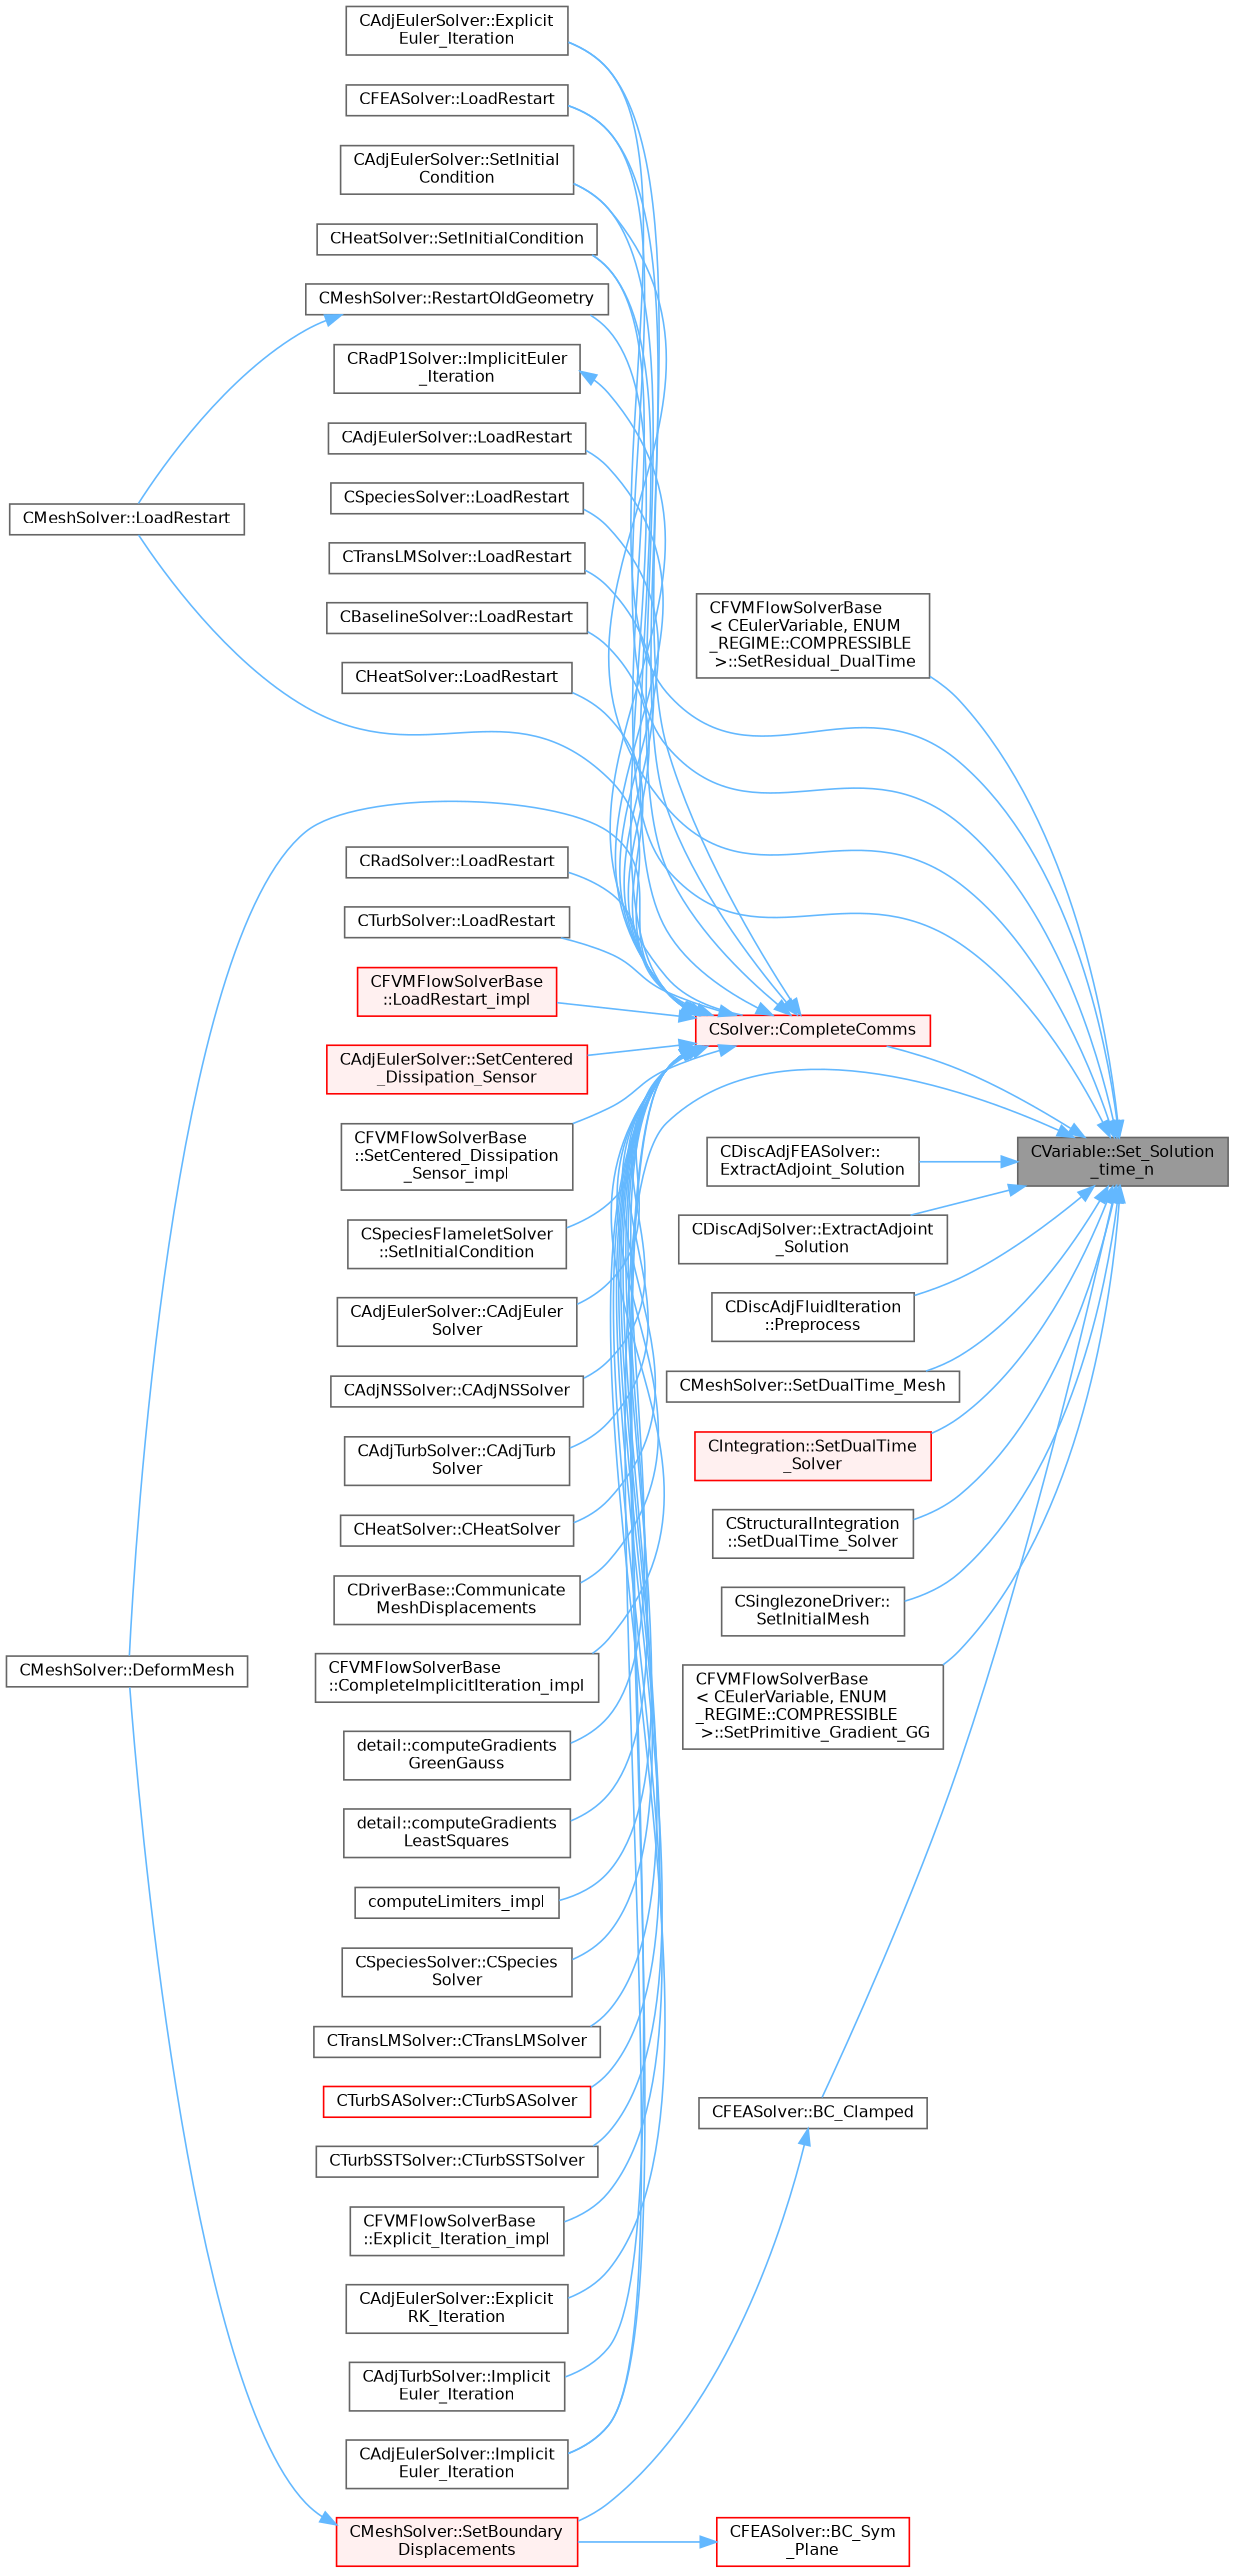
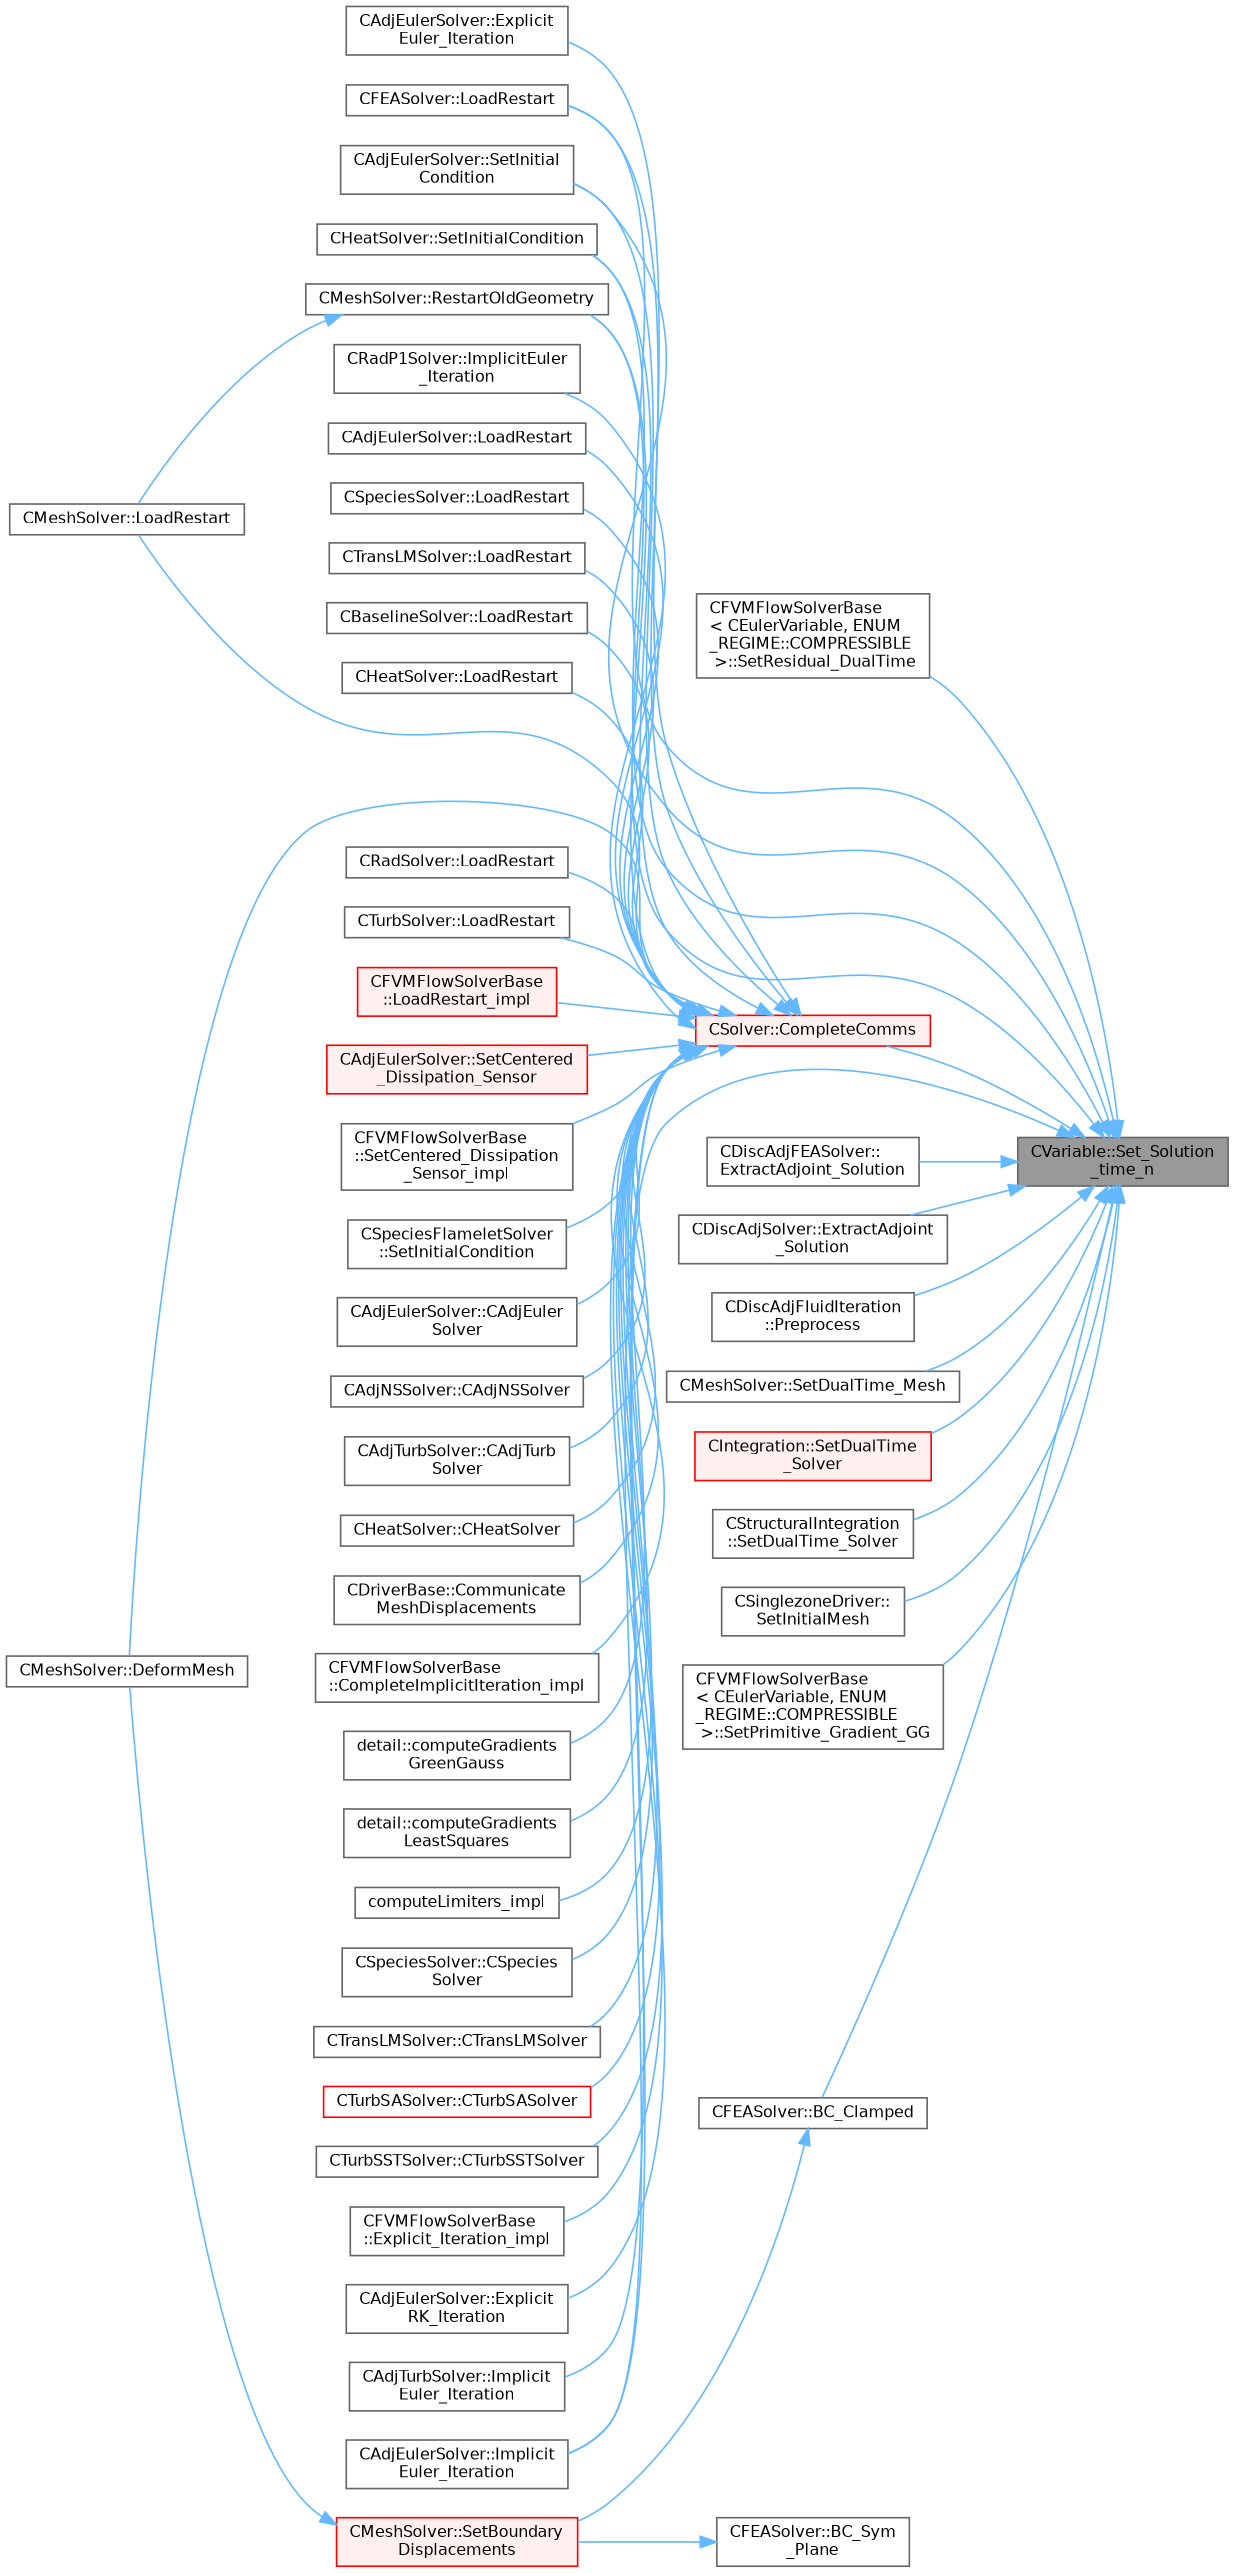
  digraph {
    rankdir=RL
    node [color=grey40 fillcolor=white fontname=Helvetica fontsize=10 shape=box style=filled]
    edge [color=steelblue1 dir=back fontname=Helvetica fontsize=10 labelfontname=Helvetica labelfontsize=10 style=solid]
    n1 [color=gray40 fillcolor=grey60 fontcolor=black height=0.2 label="CVariable::Set_Solution\l_time_n" width=0.4]
    n2 [height=0.2 label="CFEASolver::BC_Clamped" width=0.4]
    n3 [color=red fillcolor="#FFF0F0" height=0.2 label="CSolver::CompleteComms" width=0.4]
    n4 [height=0.2 label="CFEASolver::LoadRestart" width=0.4]
    n5 [height=0.2 label="CMeshSolver::RestartOldGeometry" width=0.4]
    n6 [height=0.2 label="CAdjEulerSolver::SetInitial\lCondition" width=0.4]
    n7 [height=0.2 label="CHeatSolver::SetInitialCondition" width=0.4]
    n8 [height=0.2 label="CDiscAdjFEASolver::\lExtractAdjoint_Solution" width=0.4]
    n9 [height=0.2 label="CDiscAdjSolver::ExtractAdjoint\l_Solution" width=0.4]
    n10 [height=0.2 label="CDiscAdjFluidIteration\l::Preprocess" width=0.4]
    n11 [height=0.2 label="CMeshSolver::SetDualTime_Mesh" width=0.4]
    n12 [color=red fillcolor="#FFF0F0" height=0.2 label="CIntegration::SetDualTime\l_Solver" width=0.4]
    n13 [height=0.2 label="CStructuralIntegration\l::SetDualTime_Solver" width=0.4]
    n14 [height=0.2 label="CSinglezoneDriver::\lSetInitialMesh" width=0.4]
    n15 [height=0.2 label="CFVMFlowSolverBase\l\< CEulerVariable, ENUM\l_REGIME::COMPRESSIBLE\l \>::SetPrimitive_Gradient_GG" width=0.4]
    n16 [height=0.2 label="CFVMFlowSolverBase\l\< CEulerVariable, ENUM\l_REGIME::COMPRESSIBLE\l \>::SetResidual_DualTime" width=0.4]
    n17 [height=0.2 label="CAdjEulerSolver::Implicit\lEuler_Iteration" width=0.4]
    n18 [color=red fillcolor="#FFF0F0" height=0.2 label="CMeshSolver::SetBoundary\lDisplacements" width=0.4]
-   n19 [color=red height=0.2 label="CFEASolver::BC_Sym\l_Plane" width=0.4]
+   n19 [height=0.2 label="CFEASolver::BC_Sym\l_Plane" width=0.4]
    n20 [height=0.2 label="CMeshSolver::DeformMesh" width=0.4]
    n21 [height=0.2 label="CAdjEulerSolver::CAdjEuler\lSolver" width=0.4]
    n22 [height=0.2 label="CAdjNSSolver::CAdjNSSolver" width=0.4]
    n23 [height=0.2 label="CAdjTurbSolver::CAdjTurb\lSolver" width=0.4]
    n24 [height=0.2 label="CHeatSolver::CHeatSolver" width=0.4]
    n25 [height=0.2 label="CDriverBase::Communicate\lMeshDisplacements" width=0.4]
    n26 [height=0.2 label="CFVMFlowSolverBase\l::CompleteImplicitIteration_impl" width=0.4]
    n27 [height=0.2 label="detail::computeGradients\lGreenGauss" width=0.4]
    n28 [height=0.2 label="detail::computeGradients\lLeastSquares" width=0.4]
    n29 [height=0.2 label=computeLimiters_impl width=0.4]
    n30 [height=0.2 label="CSpeciesSolver::CSpecies\lSolver" width=0.4]
    n31 [height=0.2 label="CTransLMSolver::CTransLMSolver" width=0.4]
    n32 [color=red height=0.2 label="CTurbSASolver::CTurbSASolver" width=0.4]
    n33 [height=0.2 label="CTurbSSTSolver::CTurbSSTSolver" width=0.4]
    n34 [height=0.2 label="CFVMFlowSolverBase\l::Explicit_Iteration_impl" width=0.4]
    n35 [height=0.2 label="CAdjEulerSolver::Explicit\lEuler_Iteration" width=0.4]
    n36 [height=0.2 label="CAdjEulerSolver::Explicit\lRK_Iteration" width=0.4]
    n37 [height=0.2 label="CAdjTurbSolver::Implicit\lEuler_Iteration" width=0.4]
    n38 [height=0.2 label="CRadP1Solver::ImplicitEuler\l_Iteration" width=0.4]
    n39 [height=0.2 label="CAdjEulerSolver::LoadRestart" width=0.4]
    n40 [height=0.2 label="CSpeciesSolver::LoadRestart" width=0.4]
    n41 [height=0.2 label="CTransLMSolver::LoadRestart" width=0.4]
    n42 [height=0.2 label="CBaselineSolver::LoadRestart" width=0.4]
    n43 [height=0.2 label="CHeatSolver::LoadRestart" width=0.4]
    n44 [height=0.2 label="CMeshSolver::LoadRestart" width=0.4]
    n45 [height=0.2 label="CRadSolver::LoadRestart" width=0.4]
    n46 [height=0.2 label="CTurbSolver::LoadRestart" width=0.4]
    n47 [color=red fillcolor="#FFF0F0" height=0.2 label="CFVMFlowSolverBase\l::LoadRestart_impl" width=0.4]
    n48 [color=red fillcolor="#FFF0F0" height=0.2 label="CAdjEulerSolver::SetCentered\l_Dissipation_Sensor" width=0.4]
    n49 [height=0.2 label="CFVMFlowSolverBase\l::SetCentered_Dissipation\l_Sensor_impl" width=0.4]
    n50 [height=0.2 label="CSpeciesFlameletSolver\l::SetInitialCondition" width=0.4]
    n1 -> n2
    n1 -> n3
    n1 -> n4
-   n1 -> n35
+   n1 -> n5
    n1 -> n6
    n1 -> n7
    n1 -> n8
    n1 -> n9
    n1 -> n10
    n1 -> n11
    n1 -> n12
    n1 -> n13
    n1 -> n14
    n1 -> n15
    n1 -> n16
    n1 -> n17
    n2 -> n18
    n3 -> n4
    n3 -> n5
    n3 -> n6
    n3 -> n7
    n3 -> n17
    n3 -> n20
    n3 -> n21
    n3 -> n22
    n3 -> n23
    n3 -> n24
    n3 -> n25
    n3 -> n26
    n3 -> n27
    n3 -> n28
    n3 -> n29
    n3 -> n30
    n3 -> n31
    n3 -> n32
    n3 -> n33
    n3 -> n34
    n3 -> n35
    n3 -> n36
    n3 -> n37
-   n38 -> n3
+   n3 -> n38
    n3 -> n39
    n3 -> n40
    n3 -> n41
    n3 -> n42
    n3 -> n43
    n3 -> n44
    n3 -> n45
    n3 -> n46
    n3 -> n47
    n3 -> n48
    n3 -> n49
    n3 -> n50
    n5 -> n44
    n18 -> n20
    n19 -> n18
  }
